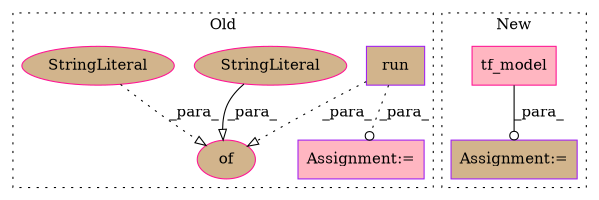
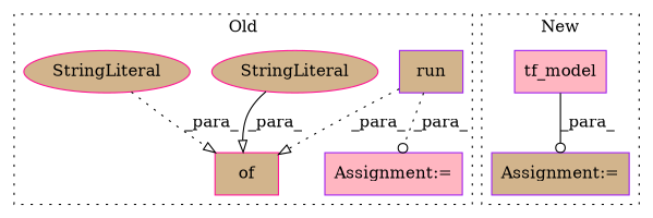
  digraph {
    node [a=32 color=purple fillcolor=tan l=1 shape=box style=filled]
    edge [arrowhead=onormal style=dotted]
    n1 [l="4,1" label=run s="12565,12606"]
-   n2 [color=deeppink l="3,1" label=of s="12573,12605" shape=ellipse]
+   n2 [color=deeppink l="3,1" label=of s="12573,12605"]
    n3 [a=45 color=deeppink l=9 label=StringLiteral s=12588 shape=ellipse]
    n4 [a=7 fillcolor=lightpink label="Assignment:=" s=12557]
    n5 [a=45 color=deeppink l=6 label=StringLiteral s=12576 shape=ellipse]
-   n6 [color=deeppink fillcolor=lightpink l="9,1" label=tf_model s="14057,14078"]
+   n6 [fillcolor=lightpink l="9,1" label=tf_model s="14057,14078"]
    n7 [a=7 label="Assignment:=" s=14056]
    subgraph cluster_1 {
      label=Old
      style=dotted
      n1
      n2
      n3
      n4
      n5
    }
    subgraph cluster_2 {
      label=New
      style=dotted
      n6
      n7
    }
    n1 -> n2 [label=_para_]
    n1 -> n4 [arrowhead=odot label=_para_]
    n3 -> n2 [label=_para_ style=solid]
    n5 -> n2 [label=_para_]
    n6 -> n7 [arrowhead=odot label=_para_ style=solid]
  }
